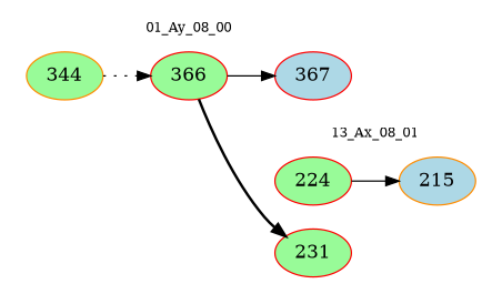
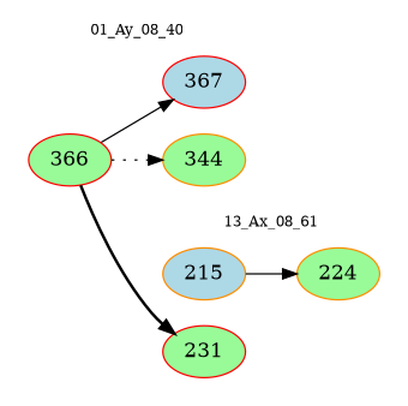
  digraph {
    rankdir=LR
    node [color=red fillcolor=palegreen style=filled]
    edge [color=black style=solid]
-   n1 [label=224]
+   n1 [color=darkorange label=224]
    n2 [color=darkorange fillcolor=lightblue label=215]
    n3 [label=231]
    n4 [label=366]
    n5 [color=darkorange label=344]
    n6 [fillcolor=lightblue label=367]
    subgraph cluster_1 {
      color=white
      fontsize=10
-     label="13_Ax_08_01"
+     label="13_Ax_08_61"
      n1
      n2
      n3
    }
    subgraph cluster_2 {
      color=white
      fontsize=10
-     label="01_Ay_08_00"
+     label="01_Ay_08_40"
      n4
      n5
      n6
    }
-   n1 -> n2
+   n2 -> n1
    n4 -> n3 [style=bold]
-   n5 -> n4 [style=dotted]
+   n4 -> n5 [style=dotted]
    n4 -> n6
  }
